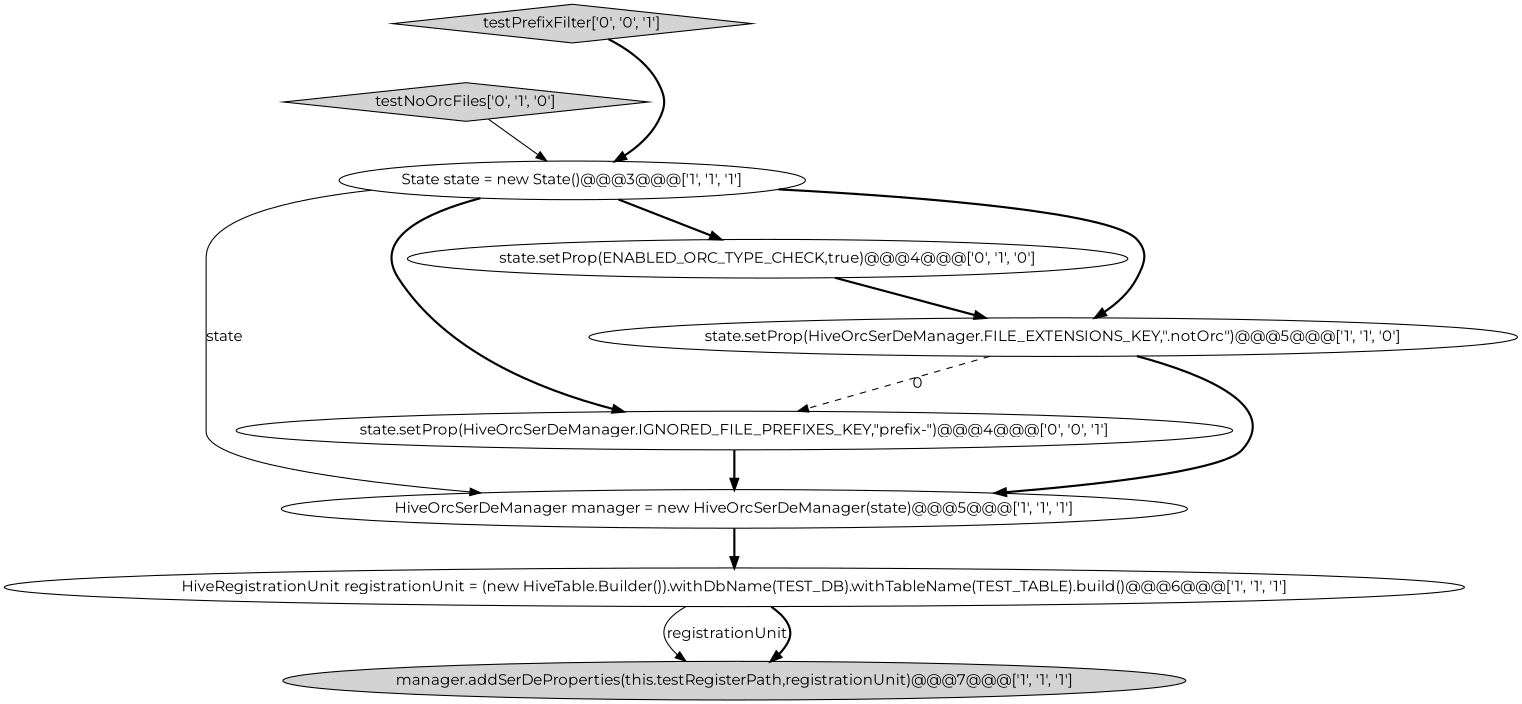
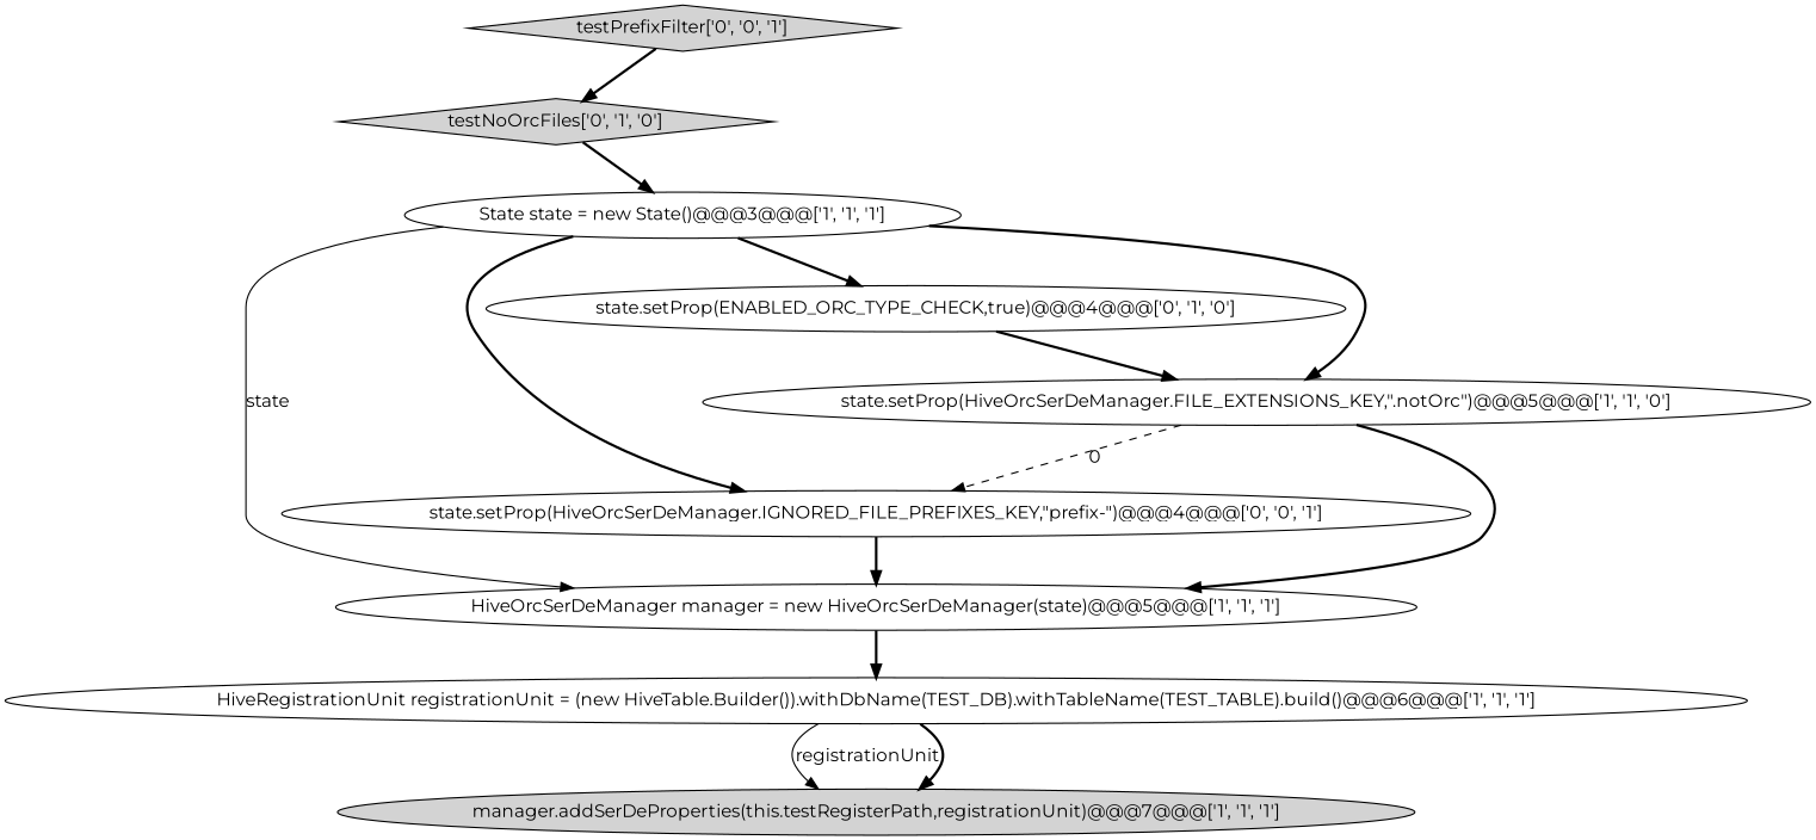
  digraph {
    fontname=Montserrat
    node [fillcolor=white fontname=Montserrat shape=ellipse style=filled]
    edge [fontname=Montserrat style=bold]
    n1 [fillcolor=lightgray label="manager.addSerDeProperties(this.testRegisterPath,registrationUnit)@@@7@@@['1', '1', '1']"]
    n2 [label="state.setProp(HiveOrcSerDeManager.IGNORED_FILE_PREFIXES_KEY,\"prefix-\")@@@4@@@['0', '0', '1']"]
    n3 [label="HiveOrcSerDeManager manager = new HiveOrcSerDeManager(state)@@@5@@@['1', '1', '1']"]
    n4 [label="HiveRegistrationUnit registrationUnit = (new HiveTable.Builder()).withDbName(TEST_DB).withTableName(TEST_TABLE).build()@@@6@@@['1', '1', '1']"]
    n5 [label="state.setProp(ENABLED_ORC_TYPE_CHECK,true)@@@4@@@['0', '1', '0']"]
    n6 [label="state.setProp(HiveOrcSerDeManager.FILE_EXTENSIONS_KEY,\".notOrc\")@@@5@@@['1', '1', '0']"]
    n7 [fillcolor=lightgray label="testNoOrcFiles['0', '1', '0']" shape=diamond]
    n8 [label="State state = new State()@@@3@@@['1', '1', '1']"]
    n9 [fillcolor=lightgray label="testPrefixFilter['0', '0', '1']" shape=diamond]
    n2 -> n3
    n3 -> n4
    n4 -> n1 [label=registrationUnit style=solid]
    n4 -> n1
    n5 -> n6
    n6 -> n2 [label=0 style=dashed]
    n6 -> n3
-   n7 -> n8 [style=solid]
+   n7 -> n8
    n8 -> n2
    n8 -> n3 [label=state style=solid]
    n8 -> n5
    n8 -> n6
-   n9 -> n8
+   n9 -> n7
  }
